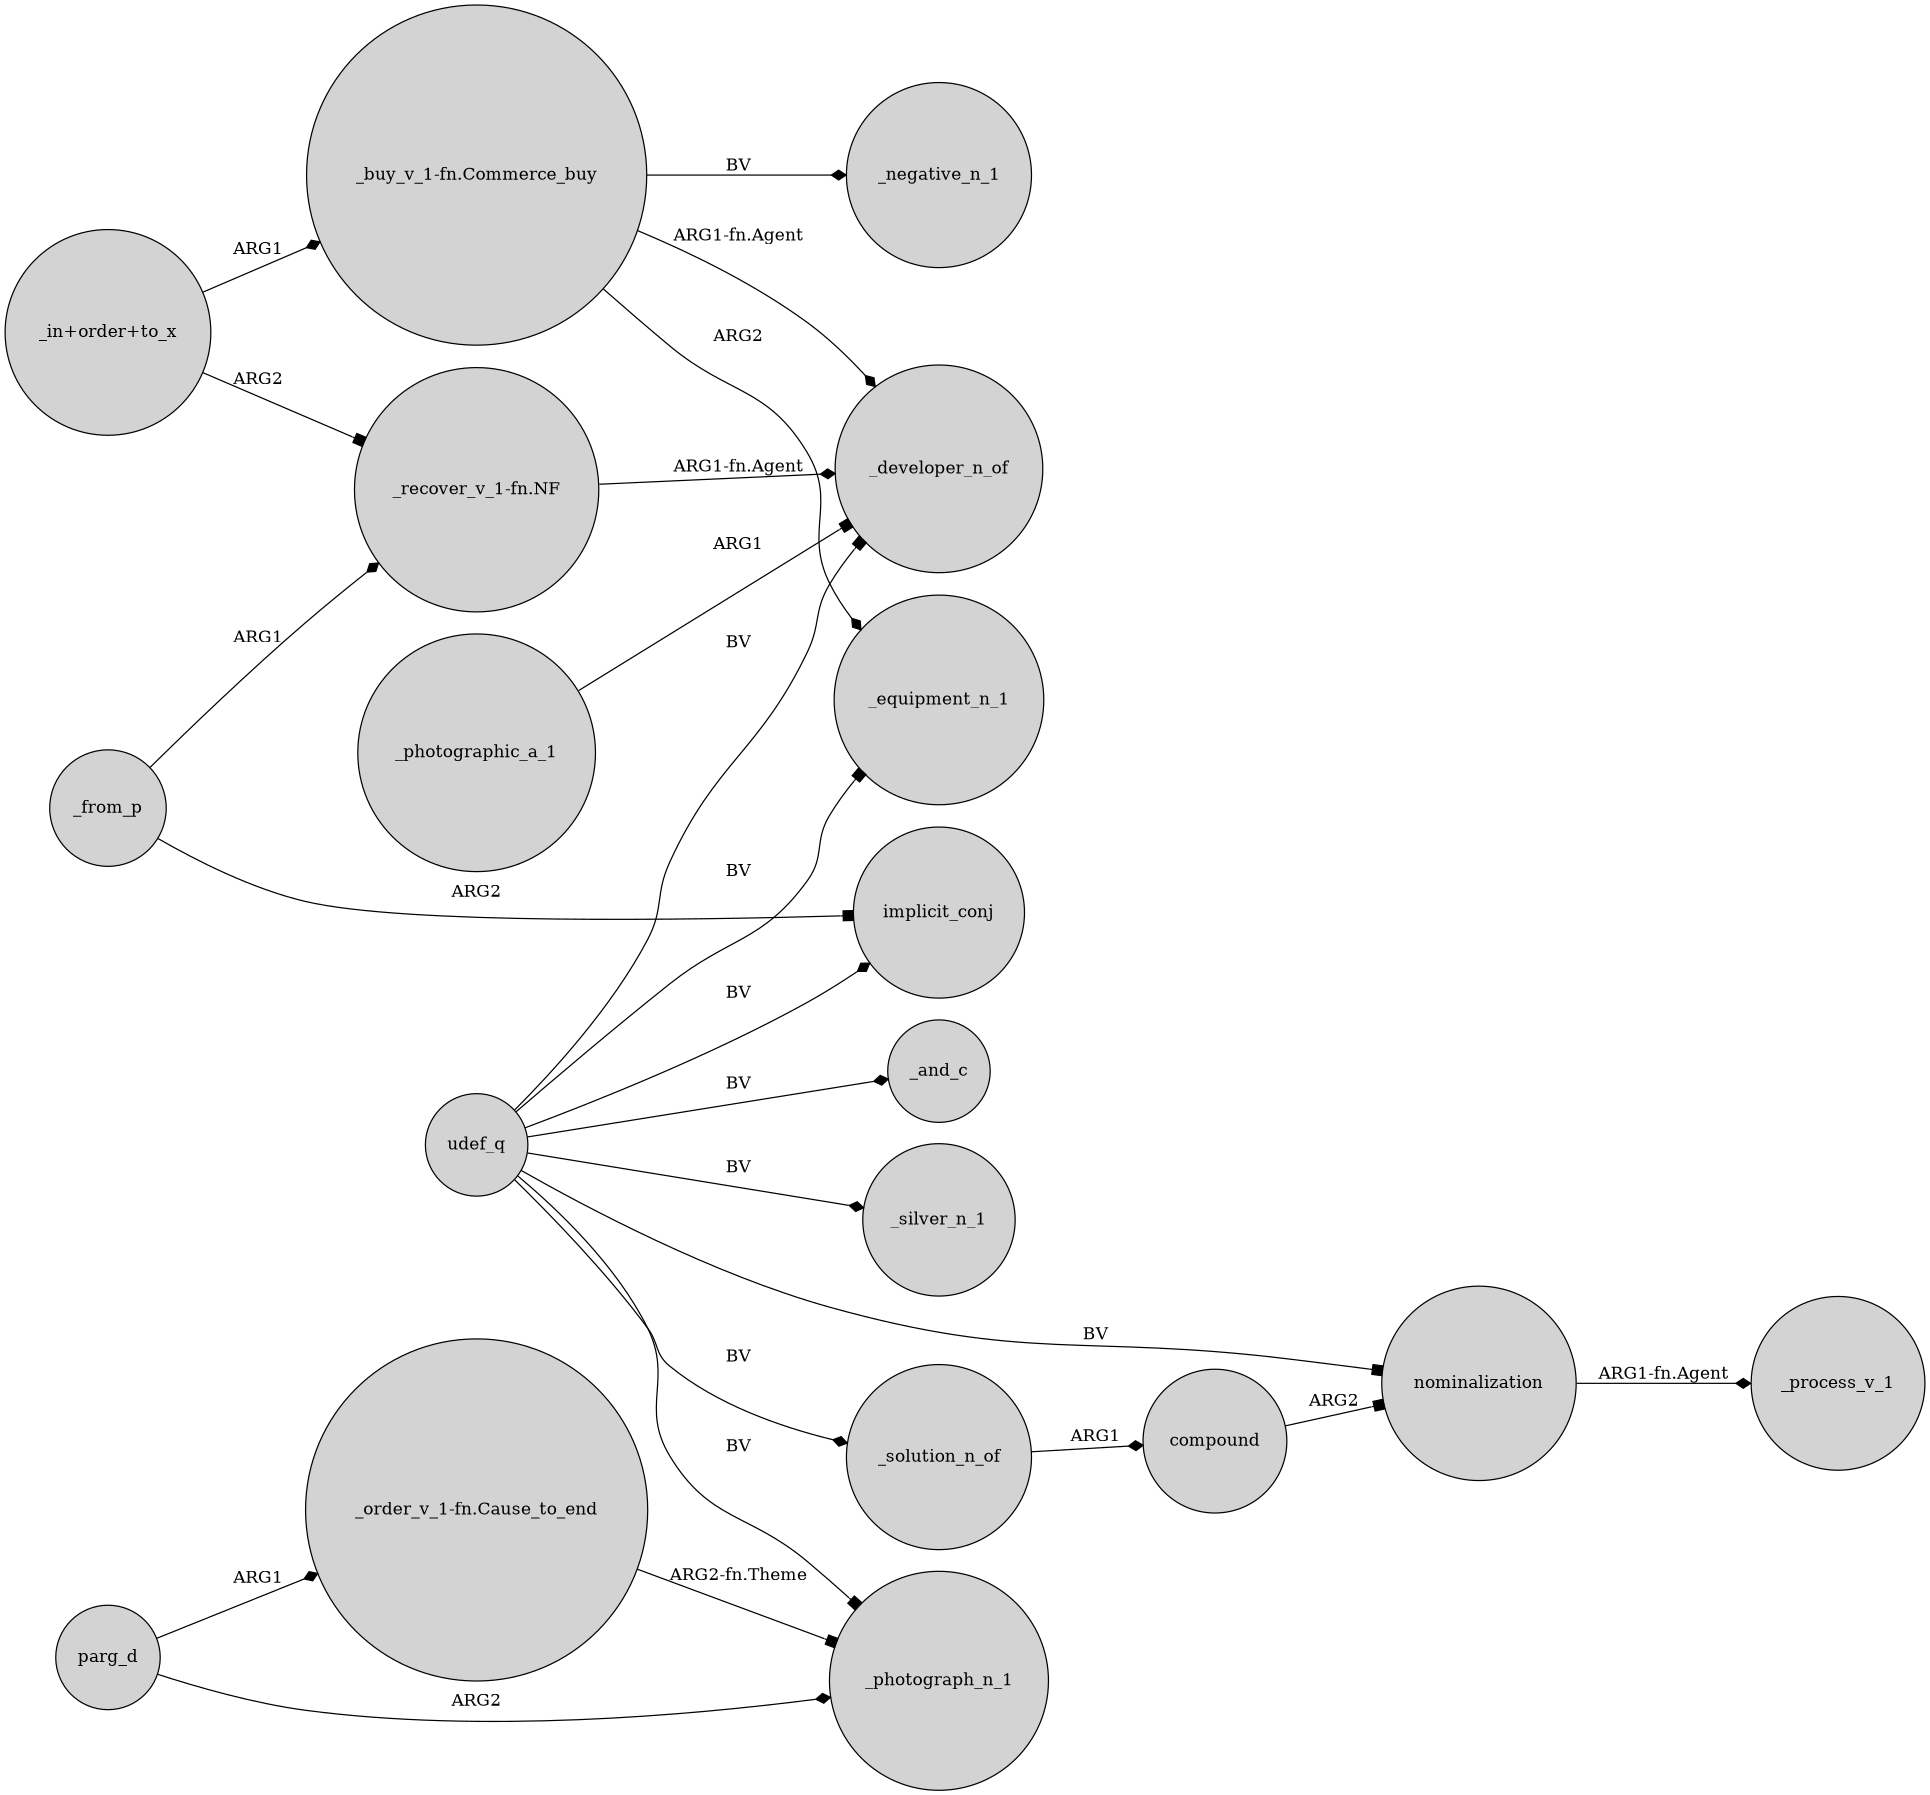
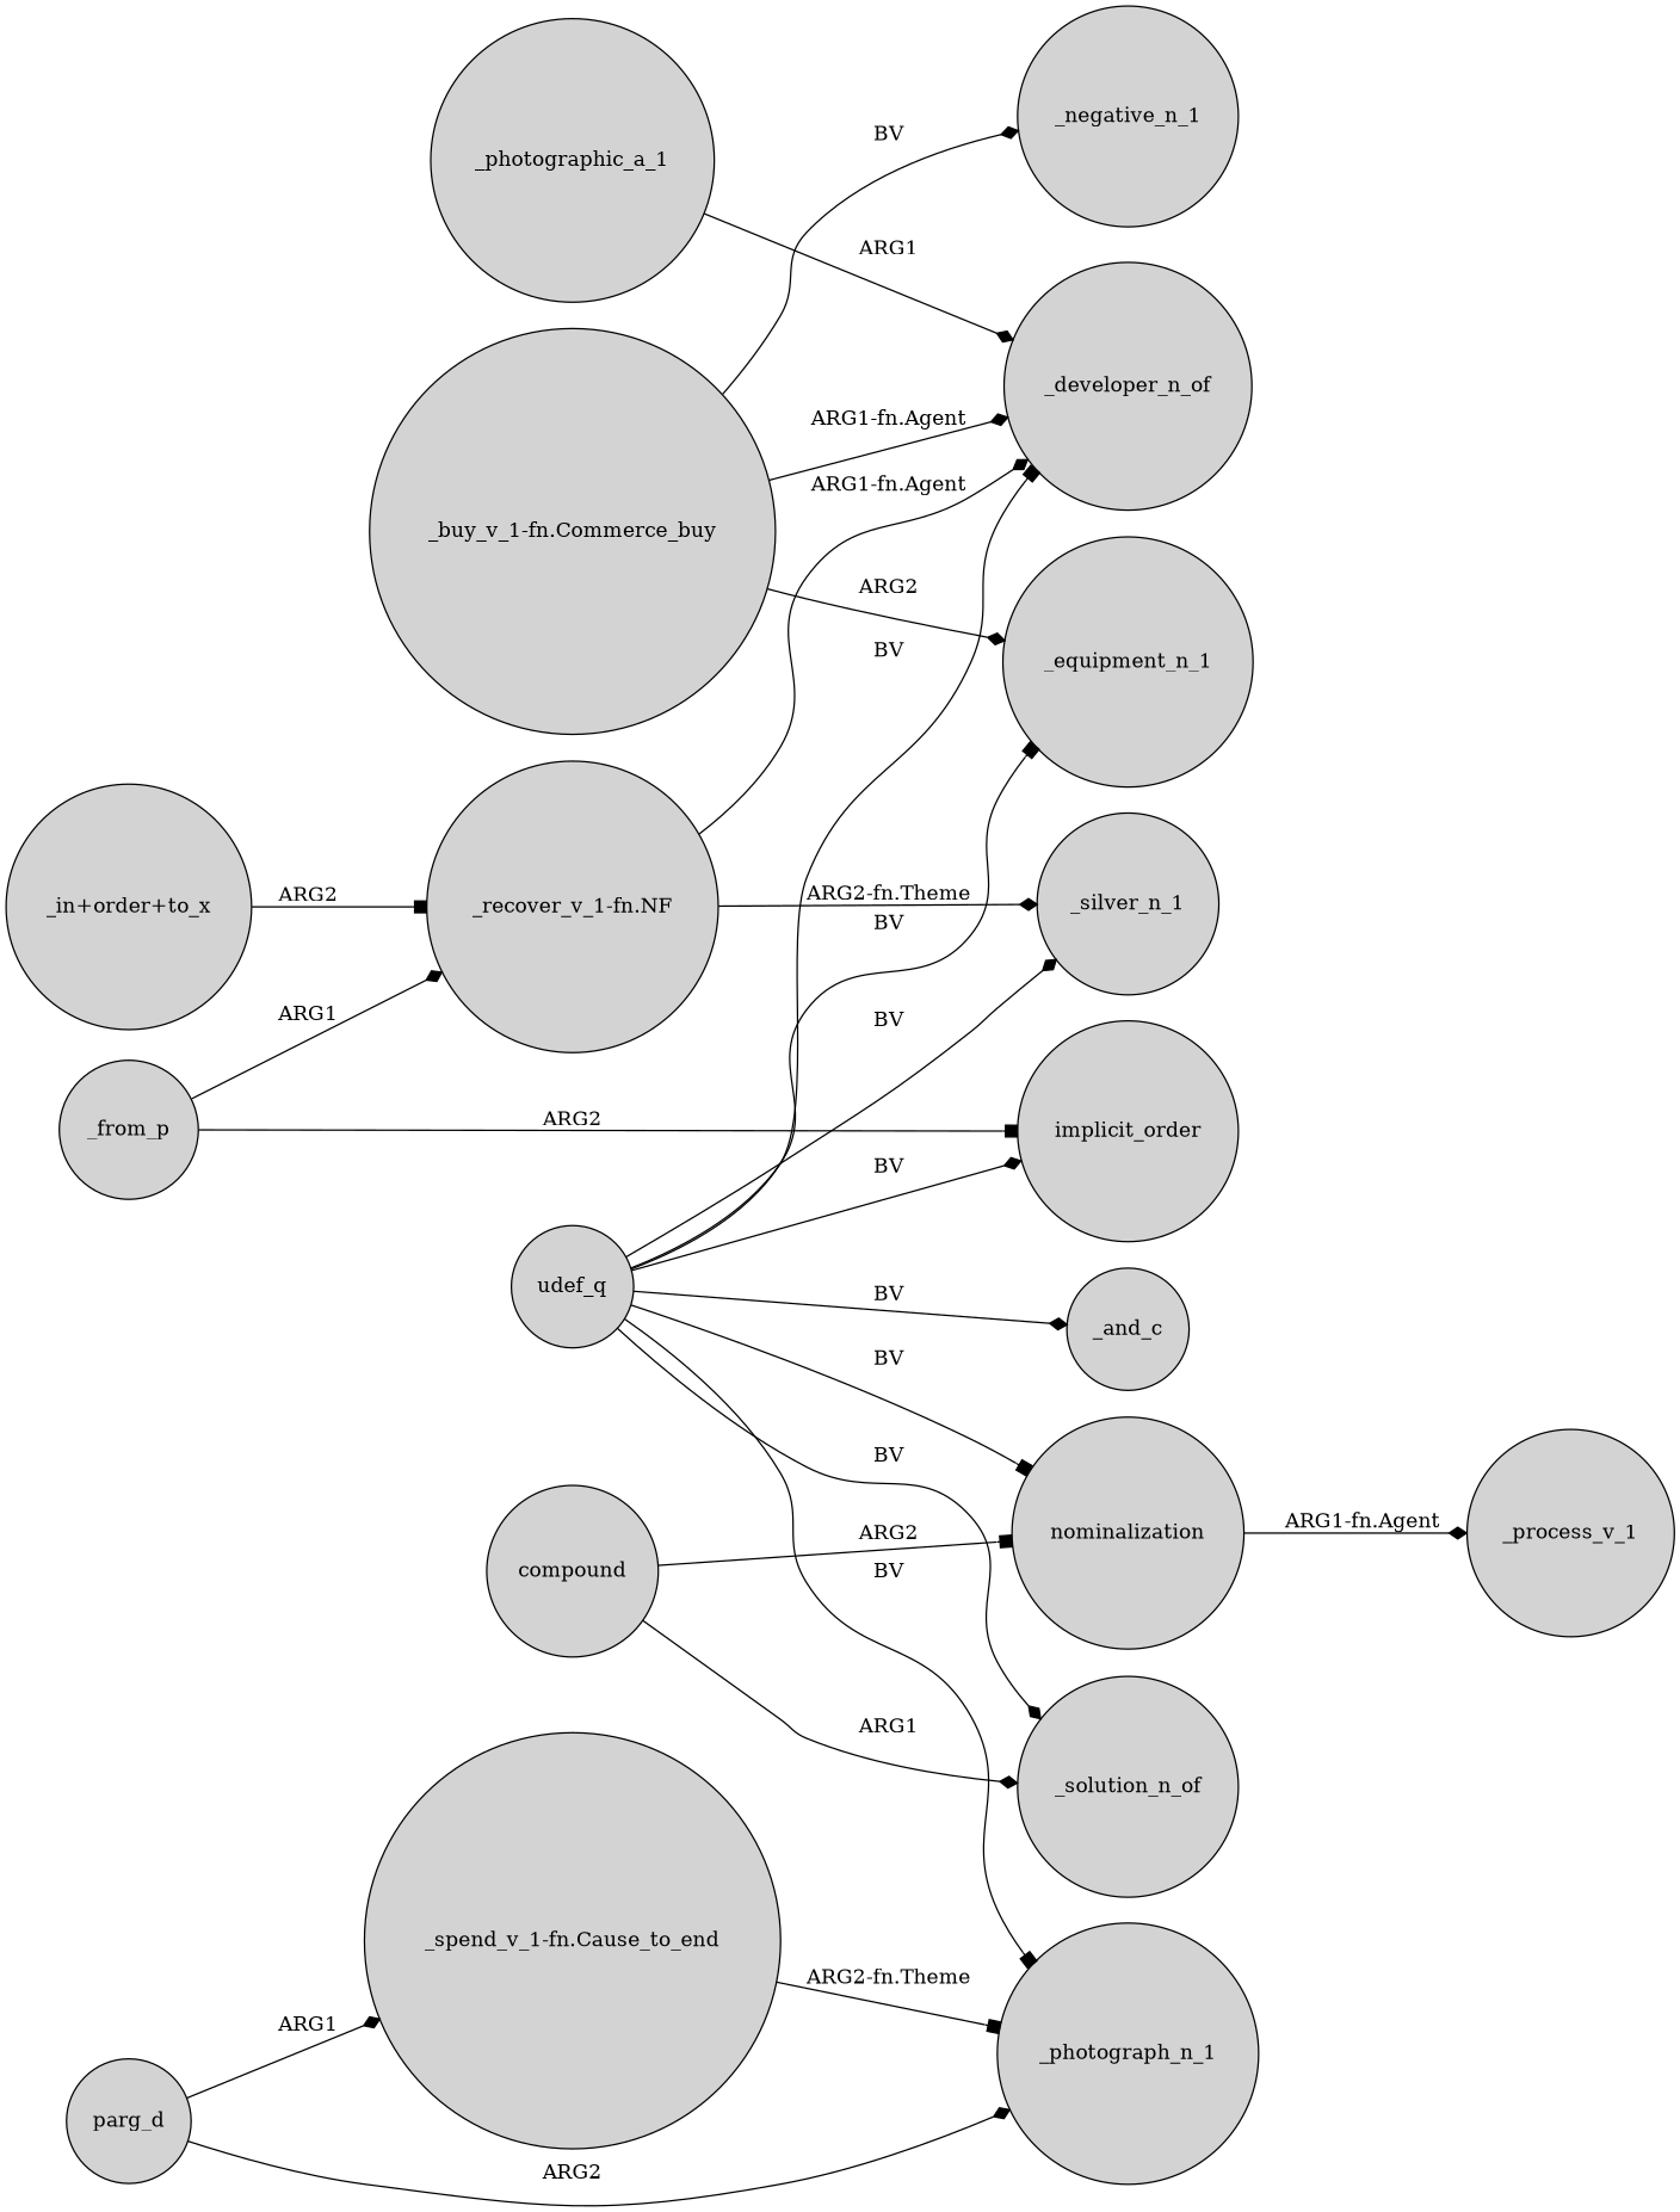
  digraph {
    rankdir=LR
    node [shape=circle style=filled]
    edge [arrowhead=diamond]
    udef_q
    _equipment_n_1
    nominalization
    _photograph_n_1
    _developer_n_of
-   implicit_conj
+   implicit_conj [label=implicit_order]
    _solution_n_of
    _and_c
    _silver_n_1
    _process_v_1
    _from_p
    "_recover_v_1-fn.NF"
    parg_d
-   "_spend_v_1-fn.Cause_to_end" [label="_order_v_1-fn.Cause_to_end"]
+   "_spend_v_1-fn.Cause_to_end"
    compound
    "_in+order+to_x"
    "_buy_v_1-fn.Commerce_buy"
    _negative_n_1
    _photographic_a_1
    udef_q -> _equipment_n_1 [arrowhead=box label=BV]
    udef_q -> nominalization [arrowhead=box label=BV]
    udef_q -> _photograph_n_1 [arrowhead=box label=BV]
    udef_q -> _developer_n_of [arrowhead=box label=BV]
    udef_q -> implicit_conj [label=BV]
    udef_q -> _solution_n_of [label=BV]
    udef_q -> _and_c [label=BV]
    udef_q -> _silver_n_1 [label=BV]
    nominalization -> _process_v_1 [label="ARG1-fn.Agent"]
    _from_p -> implicit_conj [arrowhead=box label=ARG2]
    _from_p -> "_recover_v_1-fn.NF" [label=ARG1]
    "_recover_v_1-fn.NF" -> _developer_n_of [label="ARG1-fn.Agent"]
+   "_recover_v_1-fn.NF" -> _silver_n_1 [label="ARG2-fn.Theme"]
    parg_d -> _photograph_n_1 [label=ARG2]
    parg_d -> "_spend_v_1-fn.Cause_to_end" [label=ARG1]
    "_spend_v_1-fn.Cause_to_end" -> _photograph_n_1 [arrowhead=box label="ARG2-fn.Theme"]
    compound -> nominalization [arrowhead=box label=ARG2]
-   _solution_n_of -> compound [label=ARG1]
+   compound -> _solution_n_of [label=ARG1]
    "_in+order+to_x" -> "_recover_v_1-fn.NF" [arrowhead=box label=ARG2]
-   "_in+order+to_x" -> "_buy_v_1-fn.Commerce_buy" [label=ARG1]
    "_buy_v_1-fn.Commerce_buy" -> _equipment_n_1 [label=ARG2]
    "_buy_v_1-fn.Commerce_buy" -> _developer_n_of [label="ARG1-fn.Agent"]
    "_buy_v_1-fn.Commerce_buy" -> _negative_n_1 [label=BV]
-   _photographic_a_1 -> _developer_n_of [arrowhead=box label=ARG1]
+   _photographic_a_1 -> _developer_n_of [label=ARG1]
  }
